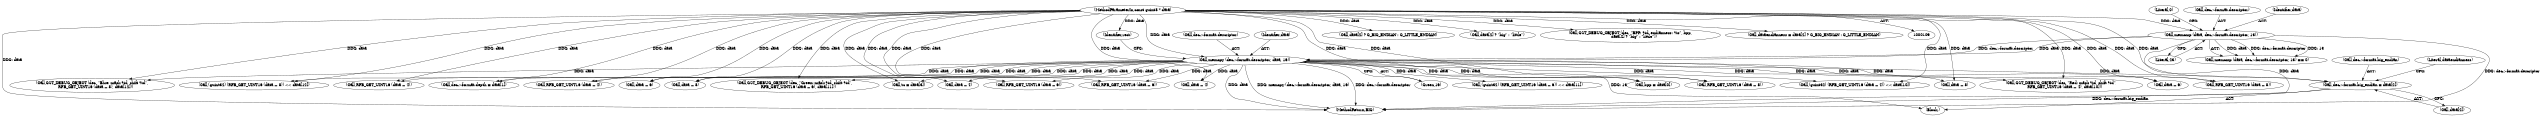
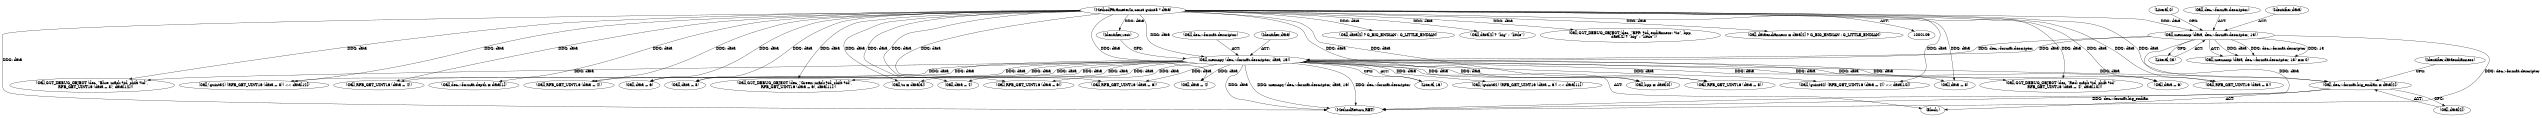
  digraph {
    n1 [label="(Call,dec->format.big_endian = data[2])"]
-   n2 [label="(MethodReturn,BIG)"]
+   n2 [label="(MethodReturn,RET)"]
    n3 [label="(Call,data[2])"]
    n4 [label="(Block,)"]
    n5 [label="(Call,memcpy (dec->format.descriptor, data, 16))"]
    n6 [label="(Call,GST_DEBUG_OBJECT (dec, \"Blue: mask %d, shift %d\",\n      RFB_GET_UINT16 (data + 8), data[12]))"]
    n7 [label="(Call,(guint32) (RFB_GET_UINT16 (data + 8)) << data[12])"]
    n8 [label="(Call,RFB_GET_UINT16 (data + 4))"]
    n9 [label="(Call,dec->format.depth = data[1])"]
-   n10 [label="(Green,16)"]
+   n10 [label="(Literal,16)"]
    n11 [label="(Call,RFB_GET_UINT16 (data + 4))"]
    n12 [label="(Call,data + 8)"]
    n13 [label="(Call,tc = data[3])"]
    n14 [label="(Call,data + 4)"]
    n15 [label="(Call,RFB_GET_UINT16 (data + 6))"]
    n16 [label="(Call,RFB_GET_UINT16 (data + 6))"]
    n17 [label="(Call,(guint32) (RFB_GET_UINT16 (data + 6)) << data[11])"]
    n18 [label="(Call,data + 4)"]
    n19 [label="(Call,bpp = data[0])"]
    n20 [label="(Call,RFB_GET_UINT16 (data + 8))"]
    n21 [label="(Call,(guint32) (RFB_GET_UINT16 (data + 4)) << data[10])"]
    n22 [label="(Call,data + 8)"]
    n23 [label="(Call,GST_DEBUG_OBJECT (dec, \"Red: mask %d, shift %d\",\n      RFB_GET_UINT16 (data + 4), data[10]))"]
    n24 [label="(Call,data + 6)"]
    n25 [label="(Call,RFB_GET_UINT16 (data + 8))"]
    n26 [label="(Call,data + 6)"]
    n27 [label="(Call,GST_DEBUG_OBJECT (dec, \"Green: mask %d, shift %d\",\n      RFB_GET_UINT16 (data + 6), data[11]))"]
    n28 [label="(Call,memcmp (data, dec->format.descriptor, 13))"]
    n29 [label="(Call,memcmp (data, dec->format.descriptor, 13) == 0)"]
    n30 [label="(Literal,23)"]
    n31 [label="(MethodParameterIn,const guint8 * data)"]
    n32 [label="(Call,data[2] ? G_BIG_ENDIAN : G_LITTLE_ENDIAN)"]
    n33 [label="(Call,data[2] ? \"big\" : \"little\")"]
    n34 [label="(Call,GST_DEBUG_OBJECT (dec, \"BPP: %d. endianness: %s\", bpp,\n      data[2] ? \"big\" : \"little\"))"]
    n35 [label="(Call,dataendianness = data[2] ? G_BIG_ENDIAN : G_LITTLE_ENDIAN)"]
    1000109
    n37 [label="(Identifier,rect)"]
    n38 [label="(Call,dec->format.descriptor)"]
    n39 [label="(Call,dec->format.descriptor)"]
    n40 [label="(Identifier,data)"]
    n41 [label="(Identifier,data)"]
-   n42 [label="(Call,dec->format.big_endian)"]
-   n43 [label="(Literal,dataendianness)"]
+   n43 [label="(Identifier,dataendianness)"]
    n44 [label="(Literal,0)"]
    n1 -> n2 [label="DDG: dec->format.big_endian"]
    n1 -> n3 [label="CFG: "]
    n1 -> n4 [label="AST: "]
    n3 -> n1 [label="AST: "]
    n5 -> n1 [label="DDG: data"]
    n5 -> n2 [label="DDG: data"]
    n5 -> n2 [label="DDG: memcpy (dec->format.descriptor, data, 16)"]
    n5 -> n2 [label="DDG: dec->format.descriptor"]
-   n5 -> n4 [label="DDG: 13"]
+   n5 -> n4 [label="AST: "]
    n5 -> n6 [label="DDG: data"]
    n5 -> n7 [label="DDG: data"]
    n5 -> n8 [label="DDG: data"]
-   n5 -> n9 [label="DDG: data"]
    n5 -> n10 [label="CFG: "]
    n5 -> n11 [label="DDG: data"]
    n5 -> n12 [label="DDG: data"]
    n5 -> n13 [label="DDG: data"]
    n5 -> n14 [label="DDG: data"]
    n5 -> n15 [label="DDG: data"]
    n5 -> n16 [label="DDG: data"]
    n5 -> n17 [label="DDG: data"]
    n5 -> n18 [label="DDG: data"]
    n5 -> n19 [label="DDG: data"]
    n5 -> n20 [label="DDG: data"]
    n5 -> n21 [label="DDG: data"]
    n5 -> n22 [label="DDG: data"]
    n5 -> n23 [label="DDG: data"]
    n5 -> n24 [label="DDG: data"]
    n5 -> n25 [label="DDG: data"]
    n5 -> n26 [label="DDG: data"]
    n5 -> n27 [label="DDG: data"]
    n10 -> n5 [label="AST: "]
    n28 -> n2 [label="DDG: data"]
    n28 -> n2 [label="DDG: dec->format.descriptor"]
    n28 -> n5 [label="DDG: dec->format.descriptor"]
    n28 -> n5 [label="DDG: data"]
    n28 -> n29 [label="AST: "]
    n28 -> n29 [label="DDG: data"]
    n28 -> n29 [label="DDG: dec->format.descriptor"]
    n28 -> n29 [label="DDG: 13"]
    n28 -> n30 [label="CFG: "]
    n30 -> n28 [label="AST: "]
    n31 -> n1 [label="DDG: data"]
    n31 -> n2 [label="DDG: data"]
    n31 -> n5 [label="DDG: data"]
    n31 -> n6 [label="DDG: data"]
    n31 -> n7 [label="DDG: data"]
    n31 -> n8 [label="DDG: data"]
    n31 -> n9 [label="DDG: data"]
    n31 -> n11 [label="DDG: data"]
    n31 -> n12 [label="DDG: data"]
    n31 -> n13 [label="DDG: data"]
    n31 -> n14 [label="DDG: data"]
    n31 -> n15 [label="DDG: data"]
    n31 -> n16 [label="DDG: data"]
    n31 -> n18 [label="DDG: data"]
    n31 -> n19 [label="DDG: data"]
    n31 -> n20 [label="DDG: data"]
    n31 -> n21 [label="DDG: data"]
    n31 -> n22 [label="DDG: data"]
    n31 -> n23 [label="DDG: data"]
    n31 -> n24 [label="DDG: data"]
    n31 -> n25 [label="DDG: data"]
    n31 -> n26 [label="DDG: data"]
    n31 -> n27 [label="DDG: data"]
    n31 -> n28 [label="DDG: data"]
    n31 -> n32 [label="DDG: data"]
    n31 -> n33 [label="DDG: data"]
    n31 -> n34 [label="DDG: data"]
    n31 -> n35 [label="DDG: data"]
    n31 -> 1000109 [label="AST: "]
    n31 -> n37 [label="DDG: data"]
    n37 -> n5 [label="CFG: "]
    n38 -> n5 [label="AST: "]
    n39 -> n28 [label="AST: "]
    n40 -> n28 [label="AST: "]
    n41 -> n5 [label="AST: "]
-   n42 -> n1 [label="AST: "]
    n43 -> n1 [label="CFG: "]
    n44 -> n28 [label="CFG: "]
  }
